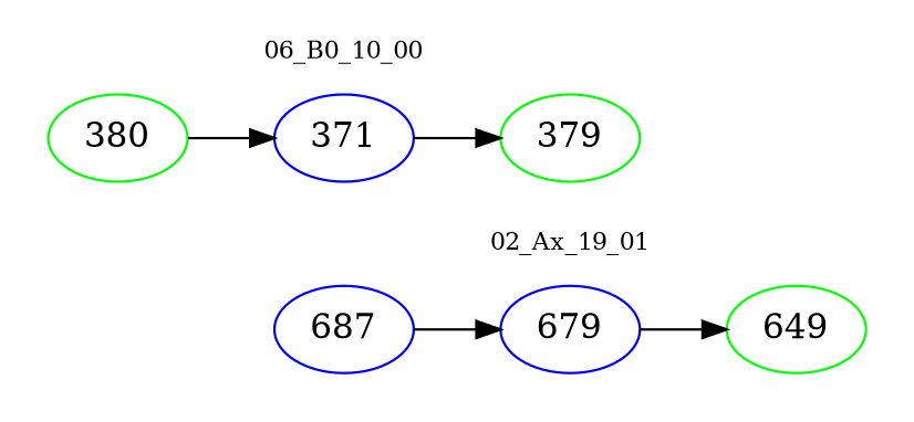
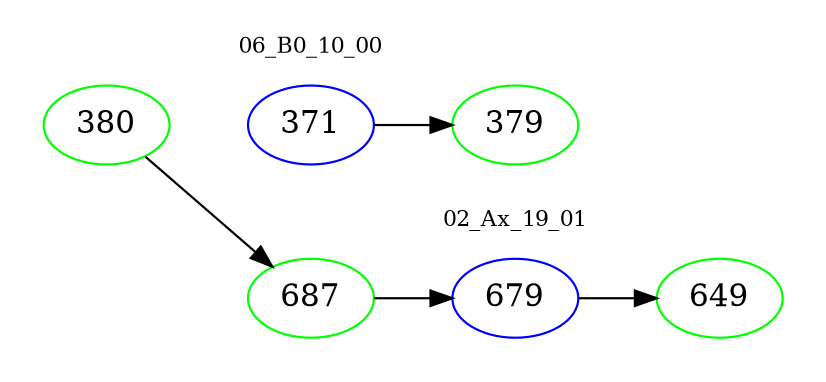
  digraph {
    rankdir=LR
    node [color=green]
    edge [color=black]
-   n1 [color=blue label=687]
+   n1 [label=687]
    n2 [color=blue label=679]
    n3 [label=649]
    n4 [label=380]
    n5 [color=blue label=371]
    n6 [label=379]
    subgraph cluster_1 {
      color=white
      fontsize=10
      label="02_Ax_19_01"
      n1
      n2
      n3
    }
    subgraph cluster_2 {
      color=white
      fontsize=10
      label="06_B0_10_00"
      n4
      n5
      n6
    }
    n1 -> n2
    n2 -> n3
-   n4 -> n5
+   n4 -> n1
    n5 -> n6
  }
